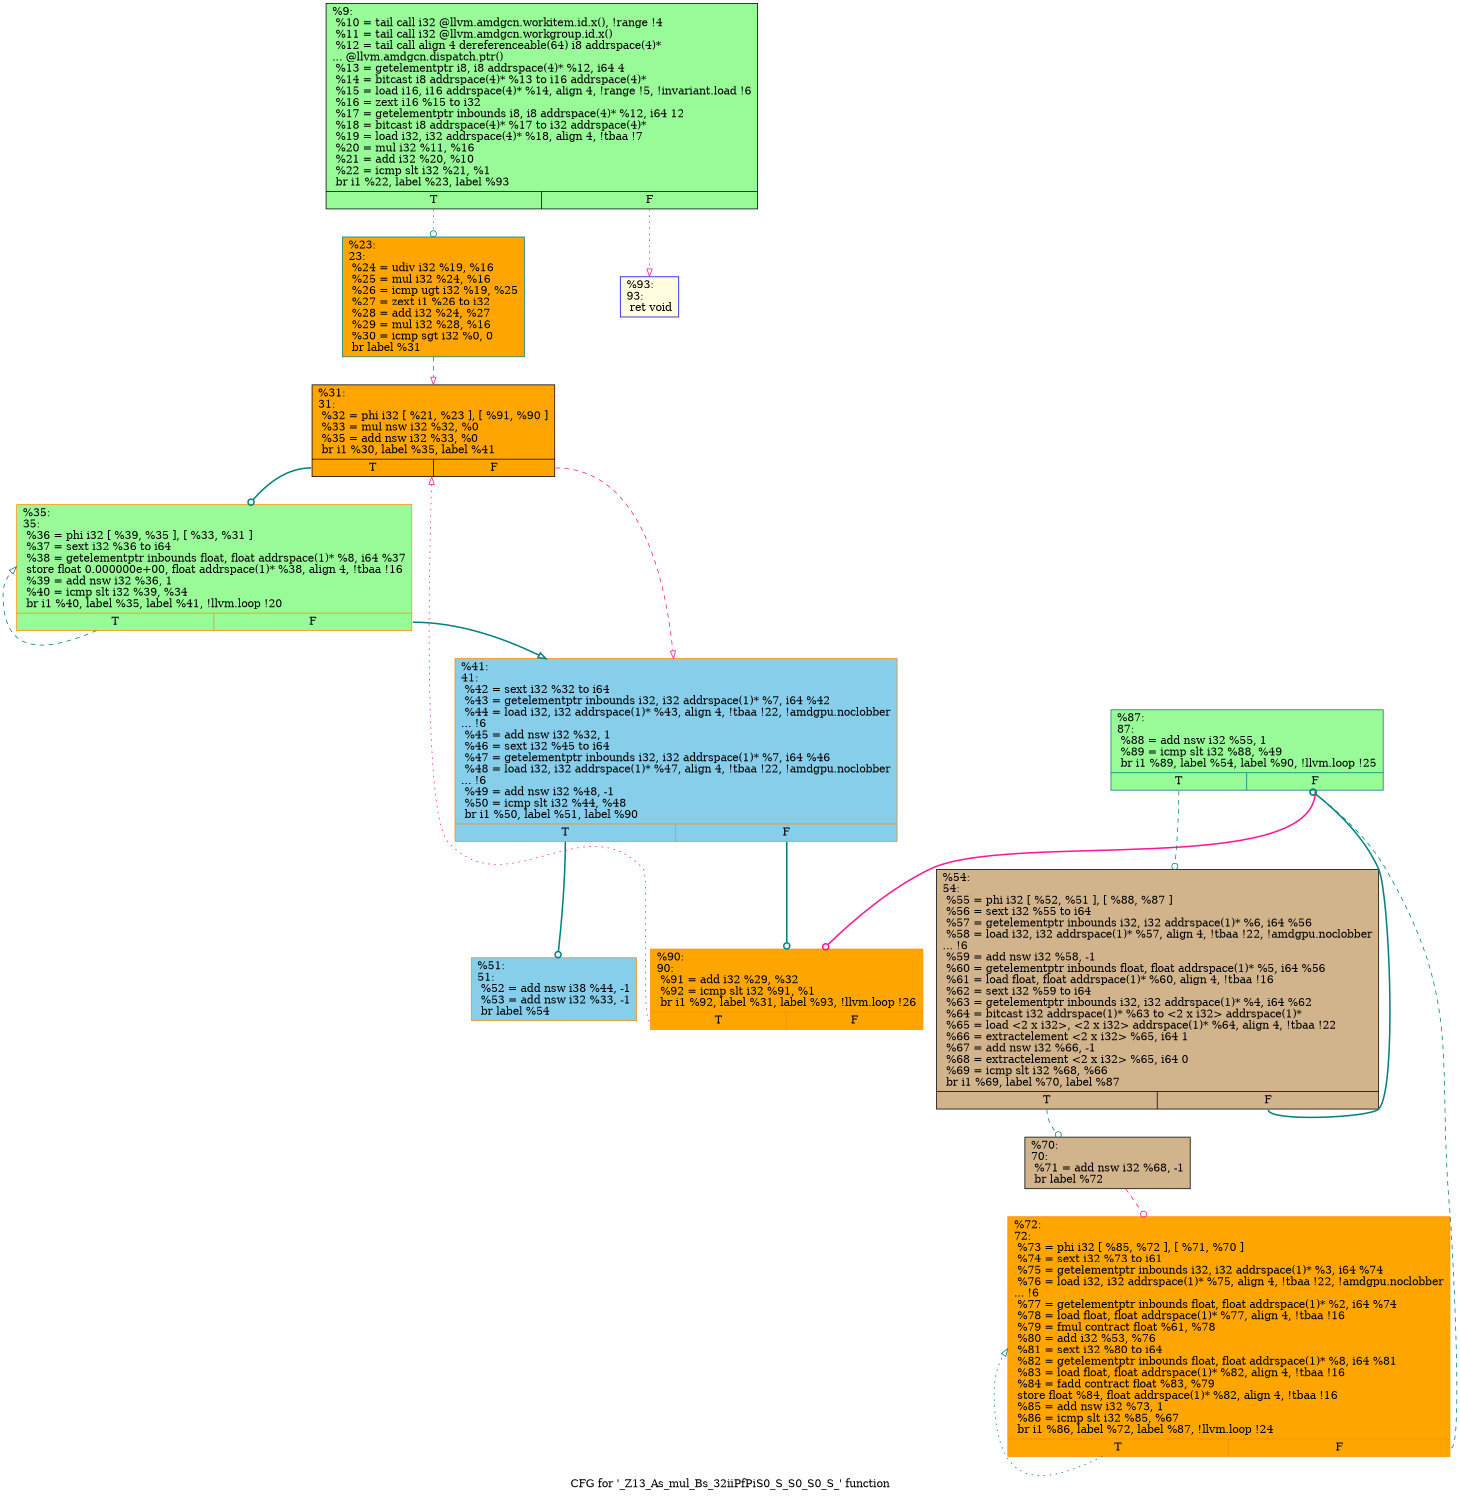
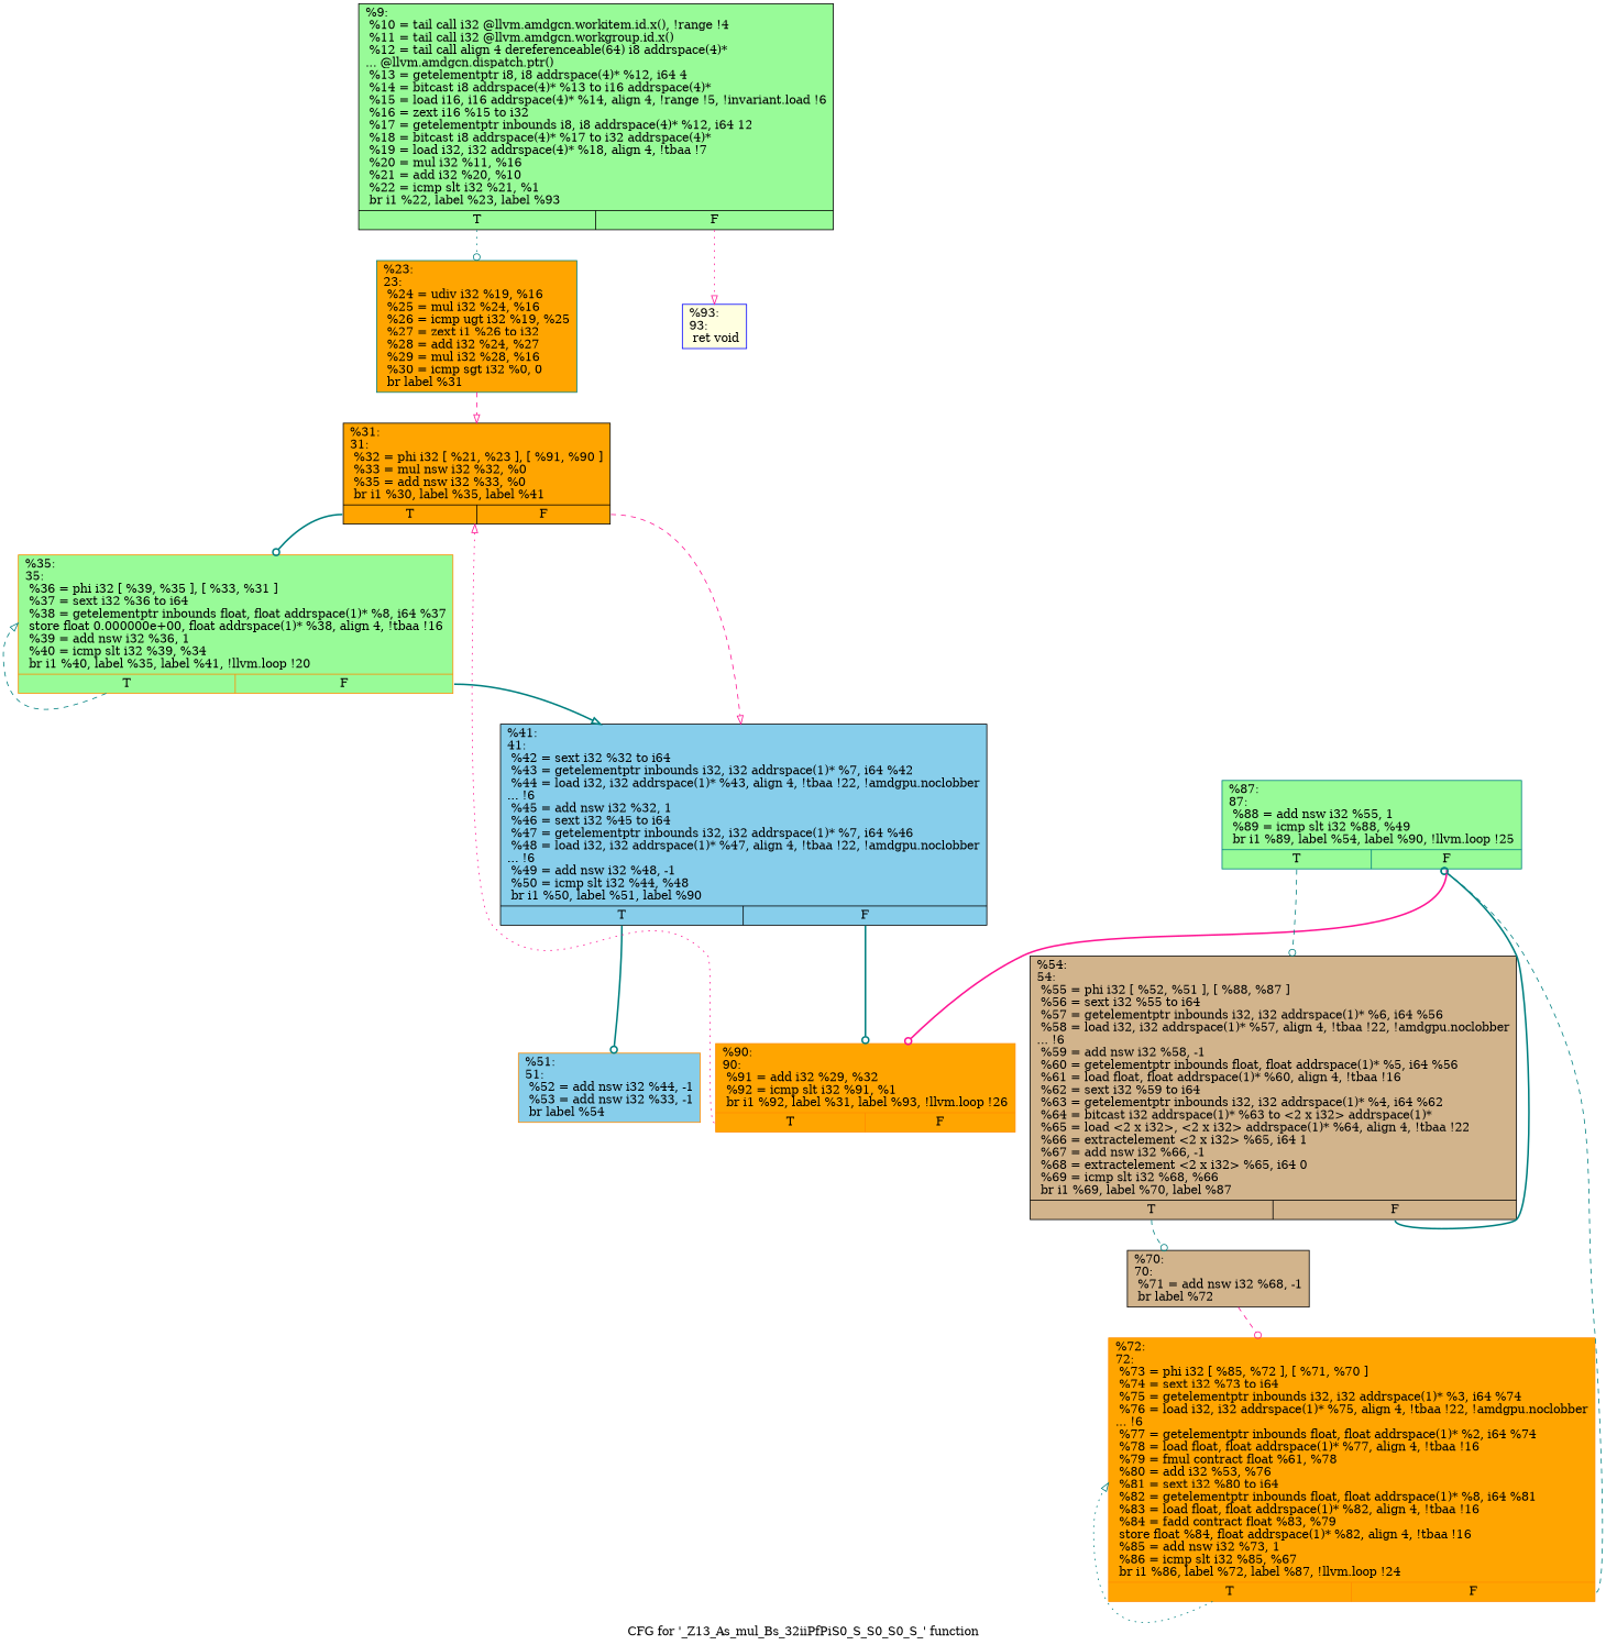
  digraph {
    label="CFG for '_Z13_As_mul_Bs_32iiPfPiS0_S_S0_S0_S_' function"
    node [color=darkorange fillcolor=orange shape=record style=filled]
    edge [arrowhead=odot color=teal style=dashed tailport=s0]
    n1 [color=black fillcolor=palegreen label="{%9:\l  %10 = tail call i32 @llvm.amdgcn.workitem.id.x(), !range !4\l  %11 = tail call i32 @llvm.amdgcn.workgroup.id.x()\l  %12 = tail call align 4 dereferenceable(64) i8 addrspace(4)*\l... @llvm.amdgcn.dispatch.ptr()\l  %13 = getelementptr i8, i8 addrspace(4)* %12, i64 4\l  %14 = bitcast i8 addrspace(4)* %13 to i16 addrspace(4)*\l  %15 = load i16, i16 addrspace(4)* %14, align 4, !range !5, !invariant.load !6\l  %16 = zext i16 %15 to i32\l  %17 = getelementptr inbounds i8, i8 addrspace(4)* %12, i64 12\l  %18 = bitcast i8 addrspace(4)* %17 to i32 addrspace(4)*\l  %19 = load i32, i32 addrspace(4)* %18, align 4, !tbaa !7\l  %20 = mul i32 %11, %16\l  %21 = add i32 %20, %10\l  %22 = icmp slt i32 %21, %1\l  br i1 %22, label %23, label %93\l|{<s0>T|<s1>F}}"]
    n2 [color=teal label="{%23:\l23:                                               \l  %24 = udiv i32 %19, %16\l  %25 = mul i32 %24, %16\l  %26 = icmp ugt i32 %19, %25\l  %27 = zext i1 %26 to i32\l  %28 = add i32 %24, %27\l  %29 = mul i32 %28, %16\l  %30 = icmp sgt i32 %0, 0\l  br label %31\l}"]
    n3 [color=blue fillcolor=lightyellow label="{%93:\l93:                                               \l  ret void\l}"]
    n4 [color=black label="{%31:\l31:                                               \l  %32 = phi i32 [ %21, %23 ], [ %91, %90 ]\l  %33 = mul nsw i32 %32, %0\l  %35 = add nsw i32 %33, %0\l  br i1 %30, label %35, label %41\l|{<s0>T|<s1>F}}"]
    n5 [fillcolor=palegreen label="{%35:\l35:                                               \l  %36 = phi i32 [ %39, %35 ], [ %33, %31 ]\l  %37 = sext i32 %36 to i64\l  %38 = getelementptr inbounds float, float addrspace(1)* %8, i64 %37\l  store float 0.000000e+00, float addrspace(1)* %38, align 4, !tbaa !16\l  %39 = add nsw i32 %36, 1\l  %40 = icmp slt i32 %39, %34\l  br i1 %40, label %35, label %41, !llvm.loop !20\l|{<s0>T|<s1>F}}"]
-   n6 [fillcolor=skyblue label="{%41:\l41:                                               \l  %42 = sext i32 %32 to i64\l  %43 = getelementptr inbounds i32, i32 addrspace(1)* %7, i64 %42\l  %44 = load i32, i32 addrspace(1)* %43, align 4, !tbaa !22, !amdgpu.noclobber\l... !6\l  %45 = add nsw i32 %32, 1\l  %46 = sext i32 %45 to i64\l  %47 = getelementptr inbounds i32, i32 addrspace(1)* %7, i64 %46\l  %48 = load i32, i32 addrspace(1)* %47, align 4, !tbaa !22, !amdgpu.noclobber\l... !6\l  %49 = add nsw i32 %48, -1\l  %50 = icmp slt i32 %44, %48\l  br i1 %50, label %51, label %90\l|{<s0>T|<s1>F}}"]
-   n7 [fillcolor=skyblue label="{%51:\l51:                                               \l  %52 = add nsw i38 %44, -1\l  %53 = add nsw i32 %33, -1\l  br label %54\l}"]
+   n6 [color=black fillcolor=skyblue label="{%41:\l41:                                               \l  %42 = sext i32 %32 to i64\l  %43 = getelementptr inbounds i32, i32 addrspace(1)* %7, i64 %42\l  %44 = load i32, i32 addrspace(1)* %43, align 4, !tbaa !22, !amdgpu.noclobber\l... !6\l  %45 = add nsw i32 %32, 1\l  %46 = sext i32 %45 to i64\l  %47 = getelementptr inbounds i32, i32 addrspace(1)* %7, i64 %46\l  %48 = load i32, i32 addrspace(1)* %47, align 4, !tbaa !22, !amdgpu.noclobber\l... !6\l  %49 = add nsw i32 %48, -1\l  %50 = icmp slt i32 %44, %48\l  br i1 %50, label %51, label %90\l|{<s0>T|<s1>F}}"]
+   n7 [fillcolor=skyblue label="{%51:\l51:                                               \l  %52 = add nsw i32 %44, -1\l  %53 = add nsw i32 %33, -1\l  br label %54\l}"]
    n8 [label="{%90:\l90:                                               \l  %91 = add i32 %29, %32\l  %92 = icmp slt i32 %91, %1\l  br i1 %92, label %31, label %93, !llvm.loop !26\l|{<s0>T|<s1>F}}"]
    n9 [color=black fillcolor=tan label="{%54:\l54:                                               \l  %55 = phi i32 [ %52, %51 ], [ %88, %87 ]\l  %56 = sext i32 %55 to i64\l  %57 = getelementptr inbounds i32, i32 addrspace(1)* %6, i64 %56\l  %58 = load i32, i32 addrspace(1)* %57, align 4, !tbaa !22, !amdgpu.noclobber\l... !6\l  %59 = add nsw i32 %58, -1\l  %60 = getelementptr inbounds float, float addrspace(1)* %5, i64 %56\l  %61 = load float, float addrspace(1)* %60, align 4, !tbaa !16\l  %62 = sext i32 %59 to i64\l  %63 = getelementptr inbounds i32, i32 addrspace(1)* %4, i64 %62\l  %64 = bitcast i32 addrspace(1)* %63 to \<2 x i32\> addrspace(1)*\l  %65 = load \<2 x i32\>, \<2 x i32\> addrspace(1)* %64, align 4, !tbaa !22\l  %66 = extractelement \<2 x i32\> %65, i64 1\l  %67 = add nsw i32 %66, -1\l  %68 = extractelement \<2 x i32\> %65, i64 0\l  %69 = icmp slt i32 %68, %66\l  br i1 %69, label %70, label %87\l|{<s0>T|<s1>F}}"]
    n10 [color=black fillcolor=tan label="{%70:\l70:                                               \l  %71 = add nsw i32 %68, -1\l  br label %72\l}"]
    n11 [color=teal fillcolor=palegreen label="{%87:\l87:                                               \l  %88 = add nsw i32 %55, 1\l  %89 = icmp slt i32 %88, %49\l  br i1 %89, label %54, label %90, !llvm.loop !25\l|{<s0>T|<s1>F}}"]
-   n12 [label="{%72:\l72:                                               \l  %73 = phi i32 [ %85, %72 ], [ %71, %70 ]\l  %74 = sext i32 %73 to i61\l  %75 = getelementptr inbounds i32, i32 addrspace(1)* %3, i64 %74\l  %76 = load i32, i32 addrspace(1)* %75, align 4, !tbaa !22, !amdgpu.noclobber\l... !6\l  %77 = getelementptr inbounds float, float addrspace(1)* %2, i64 %74\l  %78 = load float, float addrspace(1)* %77, align 4, !tbaa !16\l  %79 = fmul contract float %61, %78\l  %80 = add i32 %53, %76\l  %81 = sext i32 %80 to i64\l  %82 = getelementptr inbounds float, float addrspace(1)* %8, i64 %81\l  %83 = load float, float addrspace(1)* %82, align 4, !tbaa !16\l  %84 = fadd contract float %83, %79\l  store float %84, float addrspace(1)* %82, align 4, !tbaa !16\l  %85 = add nsw i32 %73, 1\l  %86 = icmp slt i32 %85, %67\l  br i1 %86, label %72, label %87, !llvm.loop !24\l|{<s0>T|<s1>F}}"]
+   n12 [label="{%72:\l72:                                               \l  %73 = phi i32 [ %85, %72 ], [ %71, %70 ]\l  %74 = sext i32 %73 to i64\l  %75 = getelementptr inbounds i32, i32 addrspace(1)* %3, i64 %74\l  %76 = load i32, i32 addrspace(1)* %75, align 4, !tbaa !22, !amdgpu.noclobber\l... !6\l  %77 = getelementptr inbounds float, float addrspace(1)* %2, i64 %74\l  %78 = load float, float addrspace(1)* %77, align 4, !tbaa !16\l  %79 = fmul contract float %61, %78\l  %80 = add i32 %53, %76\l  %81 = sext i32 %80 to i64\l  %82 = getelementptr inbounds float, float addrspace(1)* %8, i64 %81\l  %83 = load float, float addrspace(1)* %82, align 4, !tbaa !16\l  %84 = fadd contract float %83, %79\l  store float %84, float addrspace(1)* %82, align 4, !tbaa !16\l  %85 = add nsw i32 %73, 1\l  %86 = icmp slt i32 %85, %67\l  br i1 %86, label %72, label %87, !llvm.loop !24\l|{<s0>T|<s1>F}}"]
    n1 -> n2 [style=dotted]
    n1 -> n3 [arrowhead=onormal color=deeppink style=dotted tailport=s1]
    n2 -> n4 [arrowhead=onormal color=deeppink]
    n4 -> n5 [style=bold]
    n4 -> n6 [arrowhead=onormal color=deeppink tailport=s1]
    n5 -> n5 [arrowhead=onormal]
    n5 -> n6 [arrowhead=onormal style=bold tailport=s1]
    n6 -> n7 [style=bold]
    n6 -> n8 [style=bold tailport=s1]
    n8 -> n4 [arrowhead=onormal color=deeppink style=dotted]
    n9 -> n10
    n9 -> n11 [style=bold tailport=s1]
    n10 -> n12 [color=deeppink]
    n11 -> n8 [color=deeppink style=bold tailport=s1]
    n11 -> n9
    n12 -> n11 [tailport=s1]
    n12 -> n12 [arrowhead=onormal style=dotted]
  }
